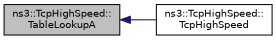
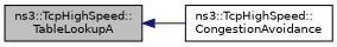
  digraph {
    rankdir=LR
    node [color=black fontname=Helvetica fontsize=10 shape=record style=filled]
    n1 [fillcolor=grey75 fontcolor=black height=0.2 label="ns3::TcpHighSpeed::\lTableLookupA" width=0.4]
-   n2 [fillcolor=white height=0.2 label="ns3::TcpHighSpeed::\lTcpHighSpeed" width=0.4]
+   n2 [fillcolor=white height=0.2 label="ns3::TcpHighSpeed::\lCongestionAvoidance" width=0.4]
    n1 -> n2 [color=midnightblue dir=back fontname=Helvetica fontsize=10 labelfontname=Helvetica labelfontsize=10 style=solid]
  }
